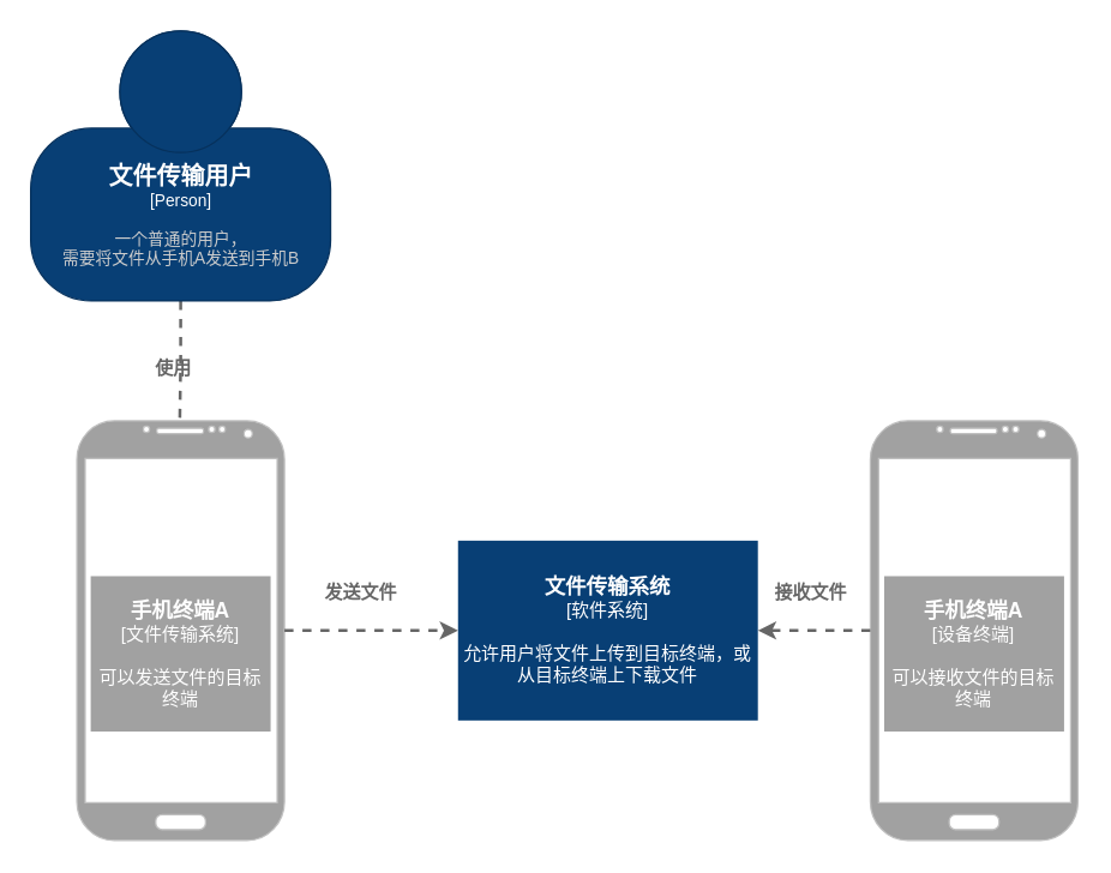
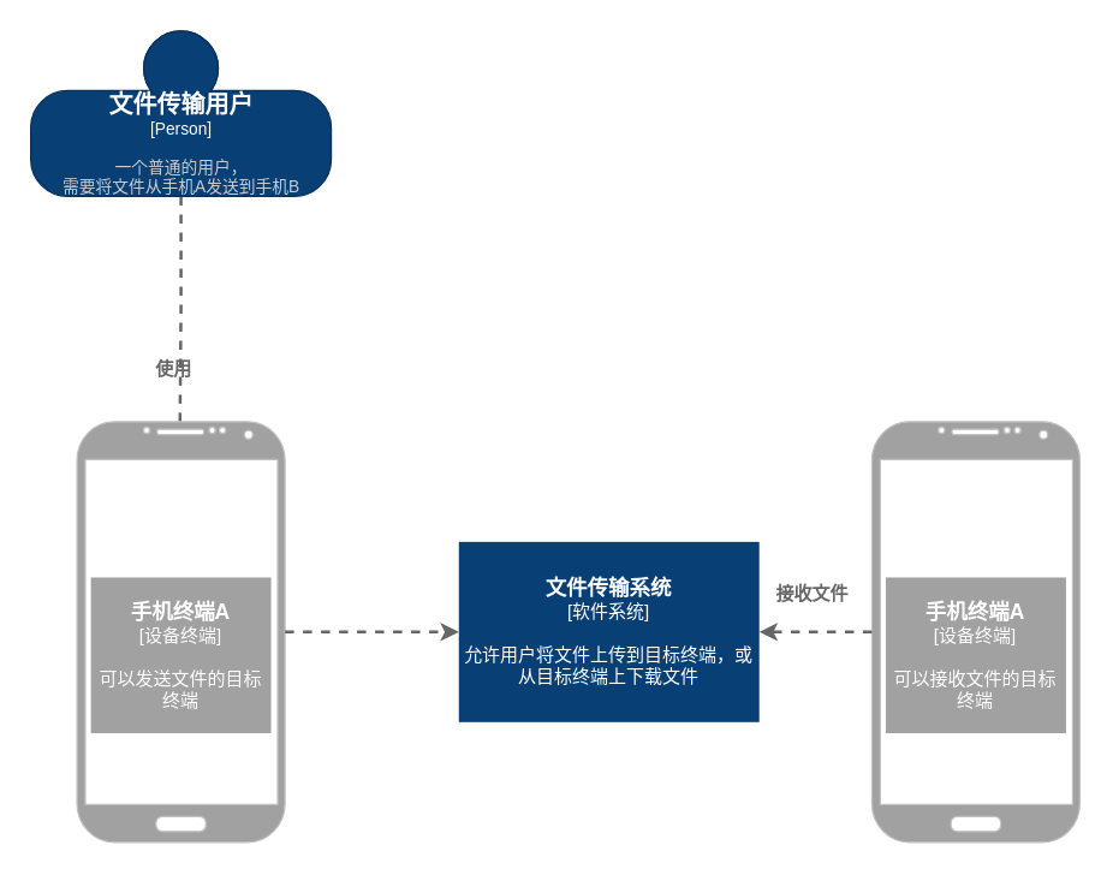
  <mxCell id="0" />
  <mxCell id="1" parent="0" />
  <mxCell id="2" style="edgeStyle=orthogonalEdgeStyle;rounded=0;orthogonalLoop=1;jettySize=auto;html=1;dashed=1;strokeColor=#666666;strokeWidth=2;entryX=0.494;entryY=0.069;entryDx=0;entryDy=0;entryPerimeter=0;" parent="1" source="3" target="10" edge="1"><mxGeometry relative="1" as="geometry" /></mxCell>
- <mxCell id="3" value="&lt;font style=&quot;font-size: 16px&quot;&gt;&lt;b&gt;文件传输用户&lt;/b&gt;&lt;/font&gt;&lt;div&gt;[Person]&lt;/div&gt;&lt;br&gt;&lt;div&gt;&lt;font style=&quot;font-size: 11px&quot;&gt;&lt;font color=&quot;#cccccc&quot;&gt;一个普通的用户，&#10;需要将文件从手机A发送到手机B&lt;/font&gt;&lt;/div&gt;" style="html=1;fontSize=11;dashed=0;whitespace=wrap;fillColor=#083F75;strokeColor=#06315C;fontColor=#ffffff;shape=mxgraph.c4.person2;align=center;metaEdit=1;points=[[0.5,0,0],[1,0.5,0],[1,0.75,0],[0.75,1,0],[0.5,1,0],[0.25,1,0],[0,0.75,0],[0,0.5,0]];resizable=0;" parent="1" vertex="1"><mxGeometry x="20" y="20" width="200" height="180" as="geometry" /></mxCell>
+ <mxCell id="3" value="&lt;font style=&quot;font-size: 16px&quot;&gt;&lt;b&gt;文件传输用户&lt;/b&gt;&lt;/font&gt;&lt;div&gt;[Person]&lt;/div&gt;&lt;br&gt;&lt;div&gt;&lt;font style=&quot;font-size: 11px&quot;&gt;&lt;font color=&quot;#cccccc&quot;&gt;一个普通的用户，&#10;需要将文件从手机A发送到手机B&lt;/font&gt;&lt;/div&gt;" style="html=1;fontSize=11;dashed=0;whitespace=wrap;fillColor=#083F75;strokeColor=#06315C;fontColor=#ffffff;shape=mxgraph.c4.person2;align=center;metaEdit=1;points=[[0.5,0,0],[1,0.5,0],[1,0.75,0],[0.75,1,0],[0.5,1,0],[0.25,1,0],[0,0.75,0],[0,0.5,0]];resizable=0;" parent="1" vertex="1"><mxGeometry x="20" y="20" width="200" height="110" as="geometry" /></mxCell>
  <mxCell id="4" value="&lt;span style=&quot;font-size: 14px;&quot;&gt;&lt;b&gt;文件传输系统&lt;br&gt;&lt;/b&gt;&lt;/span&gt;[软件系统]&lt;br&gt;&lt;br&gt;允许用户将文件上传到目标终端，或从目标终端上下载文件" style="rounded=0;whiteSpace=wrap;html=1;fontSize=12;fillColor=#083f75;strokeColor=none;labelBackgroundColor=none;fontColor=#FFFFFF;" parent="1" vertex="1"><mxGeometry x="305" y="360" width="200" height="120" as="geometry" /></mxCell>
  <mxCell id="5" value="使用" style="text;html=1;align=center;verticalAlign=middle;resizable=0;points=[];autosize=1;strokeColor=none;fillColor=none;fontColor=#666666;fontStyle=1" parent="1" vertex="1"><mxGeometry x="90" y="230" width="50" height="30" as="geometry" /></mxCell>
  <mxCell id="6" value="" style="group" parent="1" vertex="1" connectable="0"><mxGeometry x="580" y="280" width="138.46" height="280" as="geometry" /></mxCell>
  <mxCell id="7" value="" style="verticalLabelPosition=bottom;verticalAlign=top;html=1;shadow=0;dashed=0;strokeWidth=1;shape=mxgraph.android.phone2;strokeColor=#c0c0c0;fontColor=#666666;fillColor=#A1A1A1;sketch=0;" parent="6" vertex="1"><mxGeometry width="138.46" height="280" as="geometry" /></mxCell>
  <mxCell id="8" value="&lt;span style=&quot;font-size: 14px;&quot;&gt;&lt;b&gt;手机终端A&lt;br&gt;&lt;/b&gt;&lt;/span&gt;[设备终端]&lt;br&gt;&lt;br&gt;可以接收文件的目标终端" style="rounded=0;whiteSpace=wrap;html=1;shadow=0;sketch=0;fontColor=#FFFFFF;fillColor=#A1A1A1;strokeColor=none;" parent="6" vertex="1"><mxGeometry x="9.23" y="103.704" width="120.0" height="103.704" as="geometry" /></mxCell>
  <mxCell id="9" value="" style="group" parent="1" vertex="1" connectable="0"><mxGeometry x="50.77" y="280" width="138.46" height="280" as="geometry" /></mxCell>
  <mxCell id="10" value="" style="verticalLabelPosition=bottom;verticalAlign=top;html=1;shadow=0;dashed=0;strokeWidth=1;shape=mxgraph.android.phone2;strokeColor=#c0c0c0;fontColor=#666666;fillColor=#A1A1A1;sketch=0;" parent="9" vertex="1"><mxGeometry width="138.46" height="280" as="geometry" /></mxCell>
- <mxCell id="11" value="&lt;span style=&quot;font-size: 14px;&quot;&gt;&lt;b&gt;手机终端A&lt;br&gt;&lt;/b&gt;&lt;/span&gt;[文件传输系统]&lt;br&gt;&lt;br&gt;可以发送文件的目标终端" style="rounded=0;whiteSpace=wrap;html=1;shadow=0;sketch=0;fontColor=#FFFFFF;fillColor=#A1A1A1;strokeColor=none;" parent="9" vertex="1"><mxGeometry x="9.23" y="103.704" width="120.0" height="103.704" as="geometry" /></mxCell>
+ <mxCell id="11" value="&lt;span style=&quot;font-size: 14px;&quot;&gt;&lt;b&gt;手机终端A&lt;br&gt;&lt;/b&gt;&lt;/span&gt;[设备终端]&lt;br&gt;&lt;br&gt;可以发送文件的目标终端" style="rounded=0;whiteSpace=wrap;html=1;shadow=0;sketch=0;fontColor=#FFFFFF;fillColor=#A1A1A1;strokeColor=none;" parent="9" vertex="1"><mxGeometry x="9.23" y="103.704" width="120.0" height="103.704" as="geometry" /></mxCell>
  <mxCell id="12" style="edgeStyle=orthogonalEdgeStyle;rounded=0;orthogonalLoop=1;jettySize=auto;html=1;dashed=1;strokeColor=#666666;strokeWidth=2;fontColor=#FFFFFF;" parent="1" source="10" target="4" edge="1"><mxGeometry relative="1" as="geometry" /></mxCell>
- <mxCell id="13" value="发送文件" style="text;html=1;align=center;verticalAlign=middle;resizable=0;points=[];autosize=1;strokeColor=none;fillColor=none;fontColor=#666666;fontStyle=1" parent="1" vertex="1"><mxGeometry x="205" y="380" width="70" height="30" as="geometry" /></mxCell>
  <mxCell id="14" style="edgeStyle=orthogonalEdgeStyle;rounded=0;orthogonalLoop=1;jettySize=auto;html=1;dashed=1;strokeColor=#666666;strokeWidth=2;fontColor=#666666;endArrow=classic;endFill=1;startArrow=none;startFill=0;" parent="1" source="7" target="4" edge="1"><mxGeometry relative="1" as="geometry" /></mxCell>
  <mxCell id="15" value="接收文件" style="text;html=1;align=center;verticalAlign=middle;resizable=0;points=[];autosize=1;strokeColor=none;fillColor=none;fontColor=#666666;fontStyle=1" parent="1" vertex="1"><mxGeometry x="505" y="380" width="70" height="30" as="geometry" /></mxCell>
